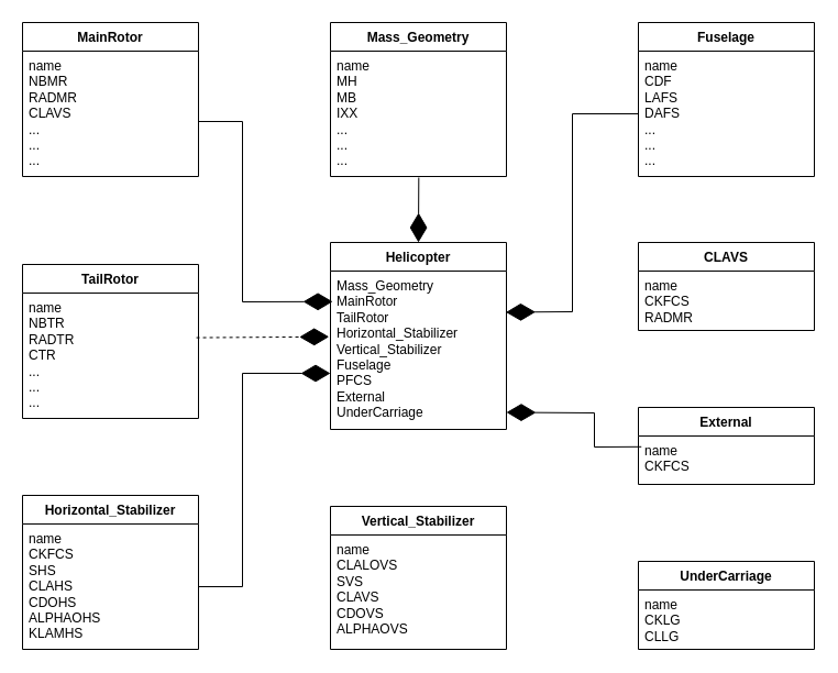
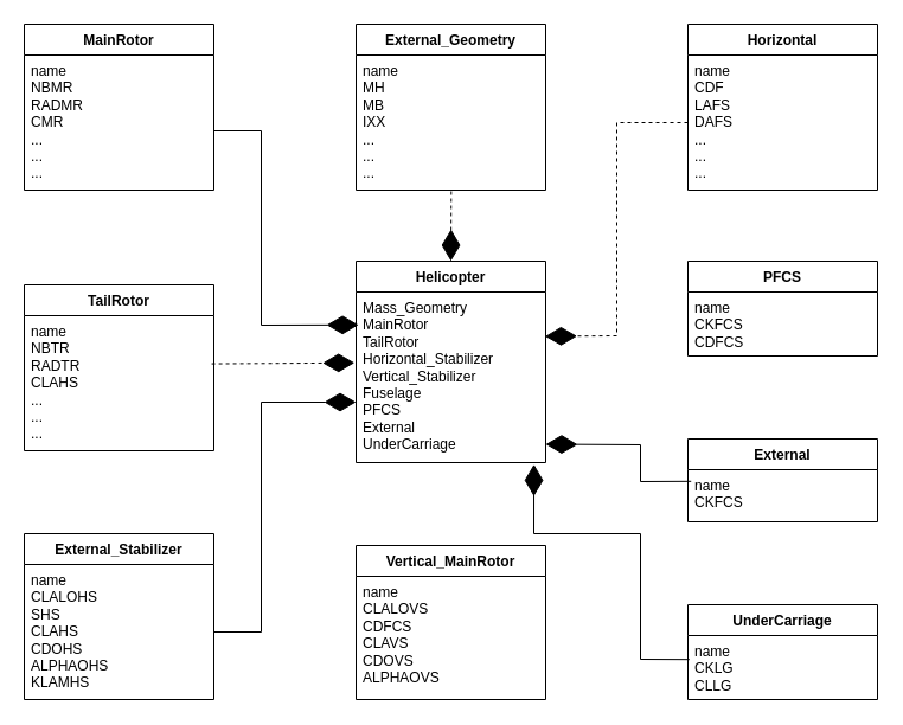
  <mxCell id="0" />
  <mxCell id="1" parent="0" />
  <mxCell id="2" value="Helicopter" style="swimlane;fontStyle=1;align=center;verticalAlign=top;childLayout=stackLayout;horizontal=1;startSize=26;horizontalStack=0;resizeParent=1;resizeParentMax=0;resizeLast=0;collapsible=1;marginBottom=0;whiteSpace=wrap;html=1;" vertex="1" parent="1"><mxGeometry x="300" y="220" width="160" height="170" as="geometry" /></mxCell>
  <mxCell id="3" value="Mass_Geometry&lt;div&gt;MainRotor&lt;/div&gt;&lt;div&gt;TailRotor&lt;/div&gt;&lt;div&gt;Horizontal_Stabilizer&lt;/div&gt;&lt;div&gt;Vertical_Stabilizer&lt;/div&gt;&lt;div&gt;Fuselage&lt;/div&gt;&lt;div&gt;PFCS&lt;/div&gt;&lt;div&gt;External&lt;/div&gt;&lt;div&gt;UnderCarriage&lt;/div&gt;" style="text;strokeColor=none;fillColor=none;align=left;verticalAlign=top;spacingLeft=4;spacingRight=4;overflow=hidden;rotatable=0;points=[[0,0.5],[1,0.5]];portConstraint=eastwest;whiteSpace=wrap;html=1;" vertex="1" parent="2"><mxGeometry y="26" width="160" height="144" as="geometry" /></mxCell>
  <mxCell id="4" value="" style="endArrow=diamondThin;endFill=1;endSize=24;html=1;rounded=0;exitX=0.017;exitY=0.223;exitDx=0;exitDy=0;exitPerimeter=0;" edge="1" parent="2" source="18"><mxGeometry width="160" relative="1" as="geometry"><mxPoint y="154.5" as="sourcePoint" /><mxPoint x="160" y="154.5" as="targetPoint" /><Array as="points"><mxPoint x="240" y="186" /><mxPoint x="240" y="155" /></Array></mxGeometry></mxCell>
- <mxCell id="5" value="Mass_Geometry" style="swimlane;fontStyle=1;align=center;verticalAlign=top;childLayout=stackLayout;horizontal=1;startSize=26;horizontalStack=0;resizeParent=1;resizeParentMax=0;resizeLast=0;collapsible=1;marginBottom=0;whiteSpace=wrap;html=1;" vertex="1" parent="1"><mxGeometry x="300" y="20" width="160" height="140" as="geometry" /></mxCell>
+ <mxCell id="5" value="External_Geometry" style="swimlane;fontStyle=1;align=center;verticalAlign=top;childLayout=stackLayout;horizontal=1;startSize=26;horizontalStack=0;resizeParent=1;resizeParentMax=0;resizeLast=0;collapsible=1;marginBottom=0;whiteSpace=wrap;html=1;" vertex="1" parent="1"><mxGeometry x="300" y="20" width="160" height="140" as="geometry" /></mxCell>
  <mxCell id="6" value="name&lt;div&gt;MH&lt;/div&gt;&lt;div&gt;MB&lt;/div&gt;&lt;div&gt;IXX&lt;/div&gt;&lt;div&gt;...&lt;/div&gt;&lt;div&gt;...&lt;/div&gt;&lt;div&gt;...&lt;/div&gt;" style="text;strokeColor=none;fillColor=none;align=left;verticalAlign=top;spacingLeft=4;spacingRight=4;overflow=hidden;rotatable=0;points=[[0,0.5],[1,0.5]];portConstraint=eastwest;whiteSpace=wrap;html=1;" vertex="1" parent="5"><mxGeometry y="26" width="160" height="114" as="geometry" /></mxCell>
  <mxCell id="7" value="MainRotor" style="swimlane;fontStyle=1;align=center;verticalAlign=top;childLayout=stackLayout;horizontal=1;startSize=26;horizontalStack=0;resizeParent=1;resizeParentMax=0;resizeLast=0;collapsible=1;marginBottom=0;whiteSpace=wrap;html=1;" vertex="1" parent="1"><mxGeometry x="20" y="20" width="160" height="140" as="geometry" /></mxCell>
- <mxCell id="8" value="name&lt;div&gt;NBMR&lt;/div&gt;&lt;div&gt;RADMR&lt;/div&gt;&lt;div&gt;CLAVS&lt;/div&gt;&lt;div&gt;...&lt;/div&gt;&lt;div&gt;...&lt;/div&gt;&lt;div&gt;...&lt;/div&gt;" style="text;strokeColor=none;fillColor=none;align=left;verticalAlign=top;spacingLeft=4;spacingRight=4;overflow=hidden;rotatable=0;points=[[0,0.5],[1,0.5]];portConstraint=eastwest;whiteSpace=wrap;html=1;" vertex="1" parent="7"><mxGeometry y="26" width="160" height="114" as="geometry" /></mxCell>
- <mxCell id="9" value="Vertical_Stabilizer" style="swimlane;fontStyle=1;align=center;verticalAlign=top;childLayout=stackLayout;horizontal=1;startSize=26;horizontalStack=0;resizeParent=1;resizeParentMax=0;resizeLast=0;collapsible=1;marginBottom=0;whiteSpace=wrap;html=1;" vertex="1" parent="1"><mxGeometry x="300" y="460" width="160" height="130" as="geometry" /></mxCell>
- <mxCell id="10" value="name&lt;div&gt;CLALOVS&lt;/div&gt;&lt;div&gt;SVS&lt;/div&gt;&lt;div&gt;CLAVS&lt;/div&gt;&lt;div&gt;CDOVS&lt;/div&gt;&lt;div&gt;ALPHAOVS&lt;/div&gt;" style="text;strokeColor=none;fillColor=none;align=left;verticalAlign=top;spacingLeft=4;spacingRight=4;overflow=hidden;rotatable=0;points=[[0,0.5],[1,0.5]];portConstraint=eastwest;whiteSpace=wrap;html=1;" vertex="1" parent="9"><mxGeometry y="26" width="160" height="104" as="geometry" /></mxCell>
- <mxCell id="11" value="Fuselage" style="swimlane;fontStyle=1;align=center;verticalAlign=top;childLayout=stackLayout;horizontal=1;startSize=26;horizontalStack=0;resizeParent=1;resizeParentMax=0;resizeLast=0;collapsible=1;marginBottom=0;whiteSpace=wrap;html=1;" vertex="1" parent="1"><mxGeometry x="580" y="20" width="160" height="140" as="geometry" /></mxCell>
+ <mxCell id="8" value="name&lt;div&gt;NBMR&lt;/div&gt;&lt;div&gt;RADMR&lt;/div&gt;&lt;div&gt;CMR&lt;/div&gt;&lt;div&gt;...&lt;/div&gt;&lt;div&gt;...&lt;/div&gt;&lt;div&gt;...&lt;/div&gt;" style="text;strokeColor=none;fillColor=none;align=left;verticalAlign=top;spacingLeft=4;spacingRight=4;overflow=hidden;rotatable=0;points=[[0,0.5],[1,0.5]];portConstraint=eastwest;whiteSpace=wrap;html=1;" vertex="1" parent="7"><mxGeometry y="26" width="160" height="114" as="geometry" /></mxCell>
+ <mxCell id="9" value="Vertical_MainRotor" style="swimlane;fontStyle=1;align=center;verticalAlign=top;childLayout=stackLayout;horizontal=1;startSize=26;horizontalStack=0;resizeParent=1;resizeParentMax=0;resizeLast=0;collapsible=1;marginBottom=0;whiteSpace=wrap;html=1;" vertex="1" parent="1"><mxGeometry x="300" y="460" width="160" height="130" as="geometry" /></mxCell>
+ <mxCell id="10" value="name&lt;div&gt;CLALOVS&lt;/div&gt;&lt;div&gt;CDFCS&lt;/div&gt;&lt;div&gt;CLAVS&lt;/div&gt;&lt;div&gt;CDOVS&lt;/div&gt;&lt;div&gt;ALPHAOVS&lt;/div&gt;" style="text;strokeColor=none;fillColor=none;align=left;verticalAlign=top;spacingLeft=4;spacingRight=4;overflow=hidden;rotatable=0;points=[[0,0.5],[1,0.5]];portConstraint=eastwest;whiteSpace=wrap;html=1;" vertex="1" parent="9"><mxGeometry y="26" width="160" height="104" as="geometry" /></mxCell>
+ <mxCell id="11" value="Horizontal" style="swimlane;fontStyle=1;align=center;verticalAlign=top;childLayout=stackLayout;horizontal=1;startSize=26;horizontalStack=0;resizeParent=1;resizeParentMax=0;resizeLast=0;collapsible=1;marginBottom=0;whiteSpace=wrap;html=1;" vertex="1" parent="1"><mxGeometry x="580" y="20" width="160" height="140" as="geometry" /></mxCell>
  <mxCell id="12" value="name&lt;div&gt;CDF&lt;/div&gt;&lt;div&gt;LAFS&lt;/div&gt;&lt;div&gt;DAFS&lt;/div&gt;&lt;div&gt;...&lt;/div&gt;&lt;div&gt;...&lt;/div&gt;&lt;div&gt;...&lt;/div&gt;" style="text;strokeColor=none;fillColor=none;align=left;verticalAlign=top;spacingLeft=4;spacingRight=4;overflow=hidden;rotatable=0;points=[[0,0.5],[1,0.5]];portConstraint=eastwest;whiteSpace=wrap;html=1;" vertex="1" parent="11"><mxGeometry y="26" width="160" height="114" as="geometry" /></mxCell>
- <mxCell id="13" value="Horizontal_Stabilizer" style="swimlane;fontStyle=1;align=center;verticalAlign=top;childLayout=stackLayout;horizontal=1;startSize=26;horizontalStack=0;resizeParent=1;resizeParentMax=0;resizeLast=0;collapsible=1;marginBottom=0;whiteSpace=wrap;html=1;" vertex="1" parent="1"><mxGeometry x="20" y="450" width="160" height="140" as="geometry" /></mxCell>
- <mxCell id="14" value="name&lt;div&gt;CKFCS&lt;/div&gt;&lt;div&gt;SHS&lt;/div&gt;&lt;div&gt;CLAHS&lt;/div&gt;&lt;div&gt;CDOHS&lt;/div&gt;&lt;div&gt;ALPHAOHS&lt;/div&gt;&lt;div&gt;KLAMHS&lt;/div&gt;" style="text;strokeColor=none;fillColor=none;align=left;verticalAlign=top;spacingLeft=4;spacingRight=4;overflow=hidden;rotatable=0;points=[[0,0.5],[1,0.5]];portConstraint=eastwest;whiteSpace=wrap;html=1;" vertex="1" parent="13"><mxGeometry y="26" width="160" height="114" as="geometry" /></mxCell>
+ <mxCell id="13" value="External_Stabilizer" style="swimlane;fontStyle=1;align=center;verticalAlign=top;childLayout=stackLayout;horizontal=1;startSize=26;horizontalStack=0;resizeParent=1;resizeParentMax=0;resizeLast=0;collapsible=1;marginBottom=0;whiteSpace=wrap;html=1;" vertex="1" parent="1"><mxGeometry x="20" y="450" width="160" height="140" as="geometry" /></mxCell>
+ <mxCell id="14" value="name&lt;div&gt;CLALOHS&lt;/div&gt;&lt;div&gt;SHS&lt;/div&gt;&lt;div&gt;CLAHS&lt;/div&gt;&lt;div&gt;CDOHS&lt;/div&gt;&lt;div&gt;ALPHAOHS&lt;/div&gt;&lt;div&gt;KLAMHS&lt;/div&gt;" style="text;strokeColor=none;fillColor=none;align=left;verticalAlign=top;spacingLeft=4;spacingRight=4;overflow=hidden;rotatable=0;points=[[0,0.5],[1,0.5]];portConstraint=eastwest;whiteSpace=wrap;html=1;" vertex="1" parent="13"><mxGeometry y="26" width="160" height="114" as="geometry" /></mxCell>
  <mxCell id="15" value="TailRotor" style="swimlane;fontStyle=1;align=center;verticalAlign=top;childLayout=stackLayout;horizontal=1;startSize=26;horizontalStack=0;resizeParent=1;resizeParentMax=0;resizeLast=0;collapsible=1;marginBottom=0;whiteSpace=wrap;html=1;" vertex="1" parent="1"><mxGeometry x="20" y="240" width="160" height="140" as="geometry" /></mxCell>
- <mxCell id="16" value="name&lt;div&gt;NBTR&lt;/div&gt;&lt;div&gt;RADTR&lt;/div&gt;&lt;div&gt;CTR&lt;/div&gt;&lt;div&gt;...&lt;/div&gt;&lt;div&gt;...&lt;/div&gt;&lt;div&gt;...&lt;/div&gt;" style="text;strokeColor=none;fillColor=none;align=left;verticalAlign=top;spacingLeft=4;spacingRight=4;overflow=hidden;rotatable=0;points=[[0,0.5],[1,0.5]];portConstraint=eastwest;whiteSpace=wrap;html=1;" vertex="1" parent="15"><mxGeometry y="26" width="160" height="114" as="geometry" /></mxCell>
+ <mxCell id="16" value="name&lt;div&gt;NBTR&lt;/div&gt;&lt;div&gt;RADTR&lt;/div&gt;&lt;div&gt;CLAHS&lt;/div&gt;&lt;div&gt;...&lt;/div&gt;&lt;div&gt;...&lt;/div&gt;&lt;div&gt;...&lt;/div&gt;" style="text;strokeColor=none;fillColor=none;align=left;verticalAlign=top;spacingLeft=4;spacingRight=4;overflow=hidden;rotatable=0;points=[[0,0.5],[1,0.5]];portConstraint=eastwest;whiteSpace=wrap;html=1;" vertex="1" parent="15"><mxGeometry y="26" width="160" height="114" as="geometry" /></mxCell>
  <mxCell id="17" value="External" style="swimlane;fontStyle=1;align=center;verticalAlign=top;childLayout=stackLayout;horizontal=1;startSize=26;horizontalStack=0;resizeParent=1;resizeParentMax=0;resizeLast=0;collapsible=1;marginBottom=0;whiteSpace=wrap;html=1;" vertex="1" parent="1"><mxGeometry x="580" y="370" width="160" height="70" as="geometry" /></mxCell>
  <mxCell id="18" value="name&lt;div&gt;CKFCS&lt;/div&gt;" style="text;strokeColor=none;fillColor=none;align=left;verticalAlign=top;spacingLeft=4;spacingRight=4;overflow=hidden;rotatable=0;points=[[0,0.5],[1,0.5]];portConstraint=eastwest;whiteSpace=wrap;html=1;" vertex="1" parent="17"><mxGeometry y="26" width="160" height="44" as="geometry" /></mxCell>
  <mxCell id="19" value="UnderCarriage" style="swimlane;fontStyle=1;align=center;verticalAlign=top;childLayout=stackLayout;horizontal=1;startSize=26;horizontalStack=0;resizeParent=1;resizeParentMax=0;resizeLast=0;collapsible=1;marginBottom=0;whiteSpace=wrap;html=1;" vertex="1" parent="1"><mxGeometry x="580" y="510" width="160" height="80" as="geometry" /></mxCell>
  <mxCell id="20" value="name&lt;div&gt;CKLG&lt;/div&gt;&lt;div&gt;CLLG&lt;/div&gt;" style="text;strokeColor=none;fillColor=none;align=left;verticalAlign=top;spacingLeft=4;spacingRight=4;overflow=hidden;rotatable=0;points=[[0,0.5],[1,0.5]];portConstraint=eastwest;whiteSpace=wrap;html=1;" vertex="1" parent="19"><mxGeometry y="26" width="160" height="54" as="geometry" /></mxCell>
- <mxCell id="21" value="CLAVS" style="swimlane;fontStyle=1;align=center;verticalAlign=top;childLayout=stackLayout;horizontal=1;startSize=26;horizontalStack=0;resizeParent=1;resizeParentMax=0;resizeLast=0;collapsible=1;marginBottom=0;whiteSpace=wrap;html=1;" vertex="1" parent="1"><mxGeometry x="580" y="220" width="160" height="80" as="geometry" /></mxCell>
- <mxCell id="22" value="name&lt;div&gt;CKFCS&lt;/div&gt;&lt;div&gt;RADMR&lt;/div&gt;" style="text;strokeColor=none;fillColor=none;align=left;verticalAlign=top;spacingLeft=4;spacingRight=4;overflow=hidden;rotatable=0;points=[[0,0.5],[1,0.5]];portConstraint=eastwest;whiteSpace=wrap;html=1;" vertex="1" parent="21"><mxGeometry y="26" width="160" height="54" as="geometry" /></mxCell>
+ <mxCell id="21" value="PFCS" style="swimlane;fontStyle=1;align=center;verticalAlign=top;childLayout=stackLayout;horizontal=1;startSize=26;horizontalStack=0;resizeParent=1;resizeParentMax=0;resizeLast=0;collapsible=1;marginBottom=0;whiteSpace=wrap;html=1;" vertex="1" parent="1"><mxGeometry x="580" y="220" width="160" height="80" as="geometry" /></mxCell>
+ <mxCell id="22" value="name&lt;div&gt;CKFCS&lt;/div&gt;&lt;div&gt;CDFCS&lt;/div&gt;" style="text;strokeColor=none;fillColor=none;align=left;verticalAlign=top;spacingLeft=4;spacingRight=4;overflow=hidden;rotatable=0;points=[[0,0.5],[1,0.5]];portConstraint=eastwest;whiteSpace=wrap;html=1;" vertex="1" parent="21"><mxGeometry y="26" width="160" height="54" as="geometry" /></mxCell>
  <mxCell id="23" value="" style="endArrow=diamondThin;endFill=1;endSize=24;html=1;rounded=0;exitX=1;exitY=0.5;exitDx=0;exitDy=0;" edge="1" parent="1" source="14"><mxGeometry width="160" relative="1" as="geometry"><mxPoint x="140" y="339" as="sourcePoint" /><mxPoint x="300" y="339" as="targetPoint" /><Array as="points"><mxPoint x="220" y="533" /><mxPoint x="220" y="339" /></Array></mxGeometry></mxCell>
- <mxCell id="24" value="" style="endArrow=diamondThin;endFill=1;endSize=24;html=1;rounded=0;entryX=0.997;entryY=0.26;entryDx=0;entryDy=0;entryPerimeter=0;exitX=0;exitY=0.5;exitDx=0;exitDy=0;" edge="1" parent="1" source="12" target="3"><mxGeometry width="160" relative="1" as="geometry"><mxPoint x="360" y="270" as="sourcePoint" /><mxPoint x="520" y="270" as="targetPoint" /><Array as="points"><mxPoint x="520" y="103" /><mxPoint x="520" y="283" /></Array></mxGeometry></mxCell>
+ <mxCell id="24" value="" style="endArrow=diamondThin;endFill=1;endSize=24;html=1;rounded=0;entryX=0.997;entryY=0.26;entryDx=0;entryDy=0;entryPerimeter=0;exitX=0;exitY=0.5;exitDx=0;exitDy=0;dashed=1;" edge="1" parent="1" source="12" target="3"><mxGeometry width="160" relative="1" as="geometry"><mxPoint x="360" y="270" as="sourcePoint" /><mxPoint x="520" y="270" as="targetPoint" /><Array as="points"><mxPoint x="520" y="103" /><mxPoint x="520" y="283" /></Array></mxGeometry></mxCell>
  <mxCell id="25" value="" style="endArrow=diamondThin;endFill=1;endSize=24;html=1;rounded=0;entryX=-0.008;entryY=0.415;entryDx=0;entryDy=0;exitX=0.988;exitY=0.356;exitDx=0;exitDy=0;entryPerimeter=0;exitPerimeter=0;dashed=1;" edge="1" parent="1" source="16" target="3"><mxGeometry width="160" relative="1" as="geometry"><mxPoint x="200" y="340" as="sourcePoint" /><mxPoint x="260" y="377" as="targetPoint" /></mxGeometry></mxCell>
  <mxCell id="26" value="" style="endArrow=diamondThin;endFill=1;endSize=24;html=1;rounded=0;entryX=0.013;entryY=0.193;entryDx=0;entryDy=0;entryPerimeter=0;" edge="1" parent="1" target="3"><mxGeometry width="160" relative="1" as="geometry"><mxPoint x="180" y="110" as="sourcePoint" /><mxPoint x="300" y="300" as="targetPoint" /><Array as="points"><mxPoint x="220" y="110" /><mxPoint x="220" y="274" /></Array></mxGeometry></mxCell>
- <mxCell id="28" value="" style="endArrow=diamondThin;endFill=1;endSize=24;html=1;rounded=0;entryX=0.5;entryY=0;entryDx=0;entryDy=0;exitX=0.502;exitY=1.009;exitDx=0;exitDy=0;exitPerimeter=0;" edge="1" parent="1" source="6" target="2"><mxGeometry width="160" relative="1" as="geometry"><mxPoint x="190" y="333" as="sourcePoint" /><mxPoint x="310" y="328" as="targetPoint" /></mxGeometry></mxCell>
+ <mxCell id="27" value="" style="endArrow=diamondThin;endFill=1;endSize=24;html=1;rounded=0;exitX=0.008;exitY=0.374;exitDx=0;exitDy=0;entryX=0.938;entryY=1.01;entryDx=0;entryDy=0;entryPerimeter=0;exitPerimeter=0;" edge="1" parent="1" source="20" target="3"><mxGeometry width="160" relative="1" as="geometry"><mxPoint x="300" y="419" as="sourcePoint" /><mxPoint x="460" y="419" as="targetPoint" /><Array as="points"><mxPoint x="540" y="556" /><mxPoint x="540" y="450" /><mxPoint x="450" y="450" /></Array></mxGeometry></mxCell>
+ <mxCell id="28" value="" style="endArrow=diamondThin;endFill=1;endSize=24;html=1;rounded=0;entryX=0.5;entryY=0;entryDx=0;entryDy=0;exitX=0.502;exitY=1.009;exitDx=0;exitDy=0;exitPerimeter=0;dashed=1;" edge="1" parent="1" source="6" target="2"><mxGeometry width="160" relative="1" as="geometry"><mxPoint x="190" y="333" as="sourcePoint" /><mxPoint x="310" y="328" as="targetPoint" /></mxGeometry></mxCell>
